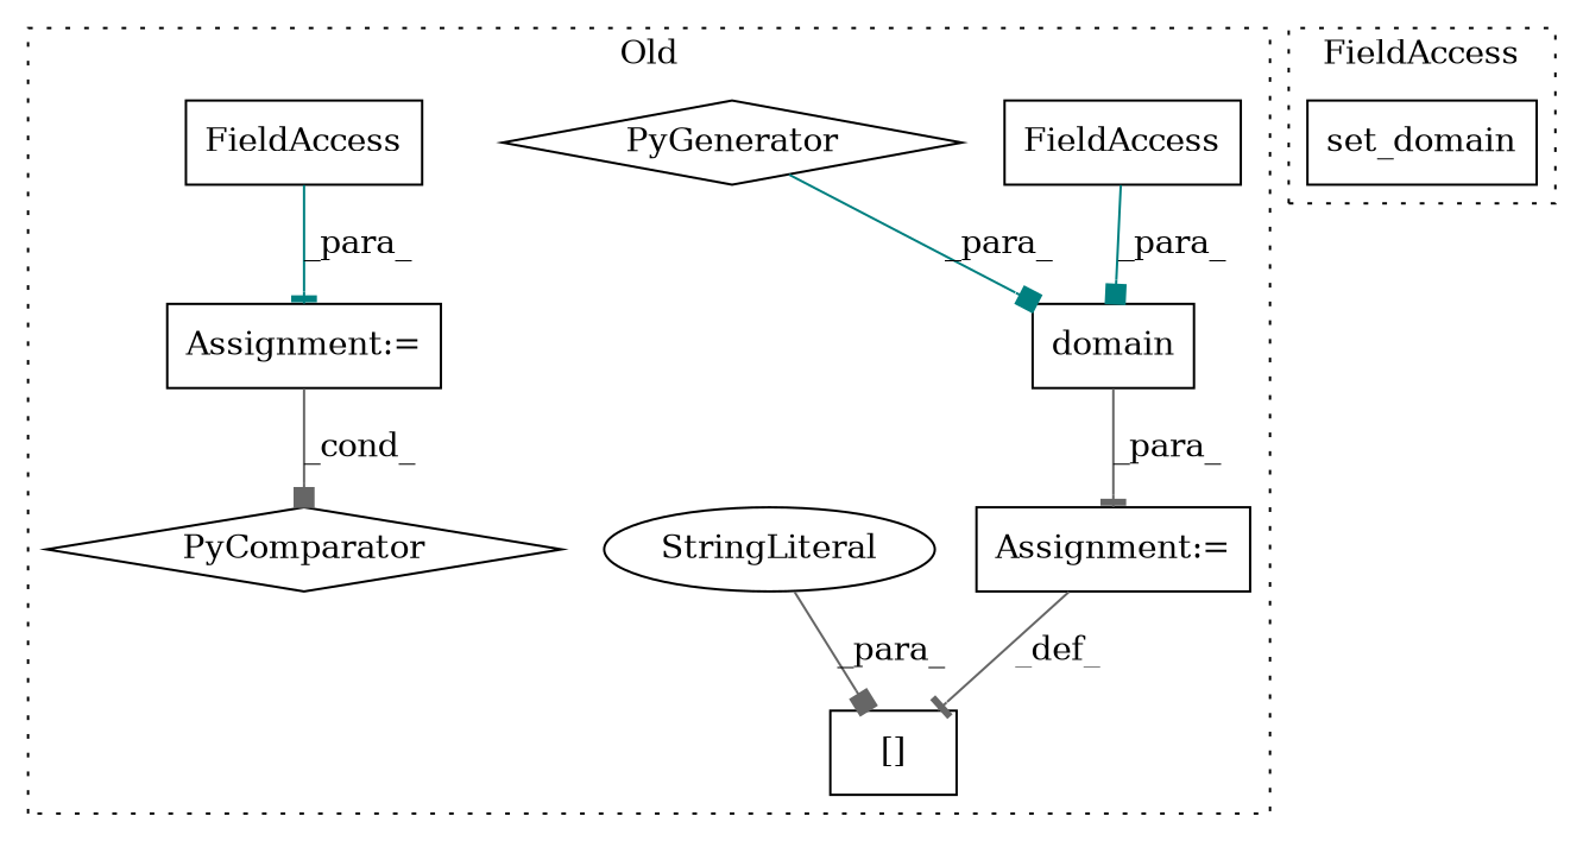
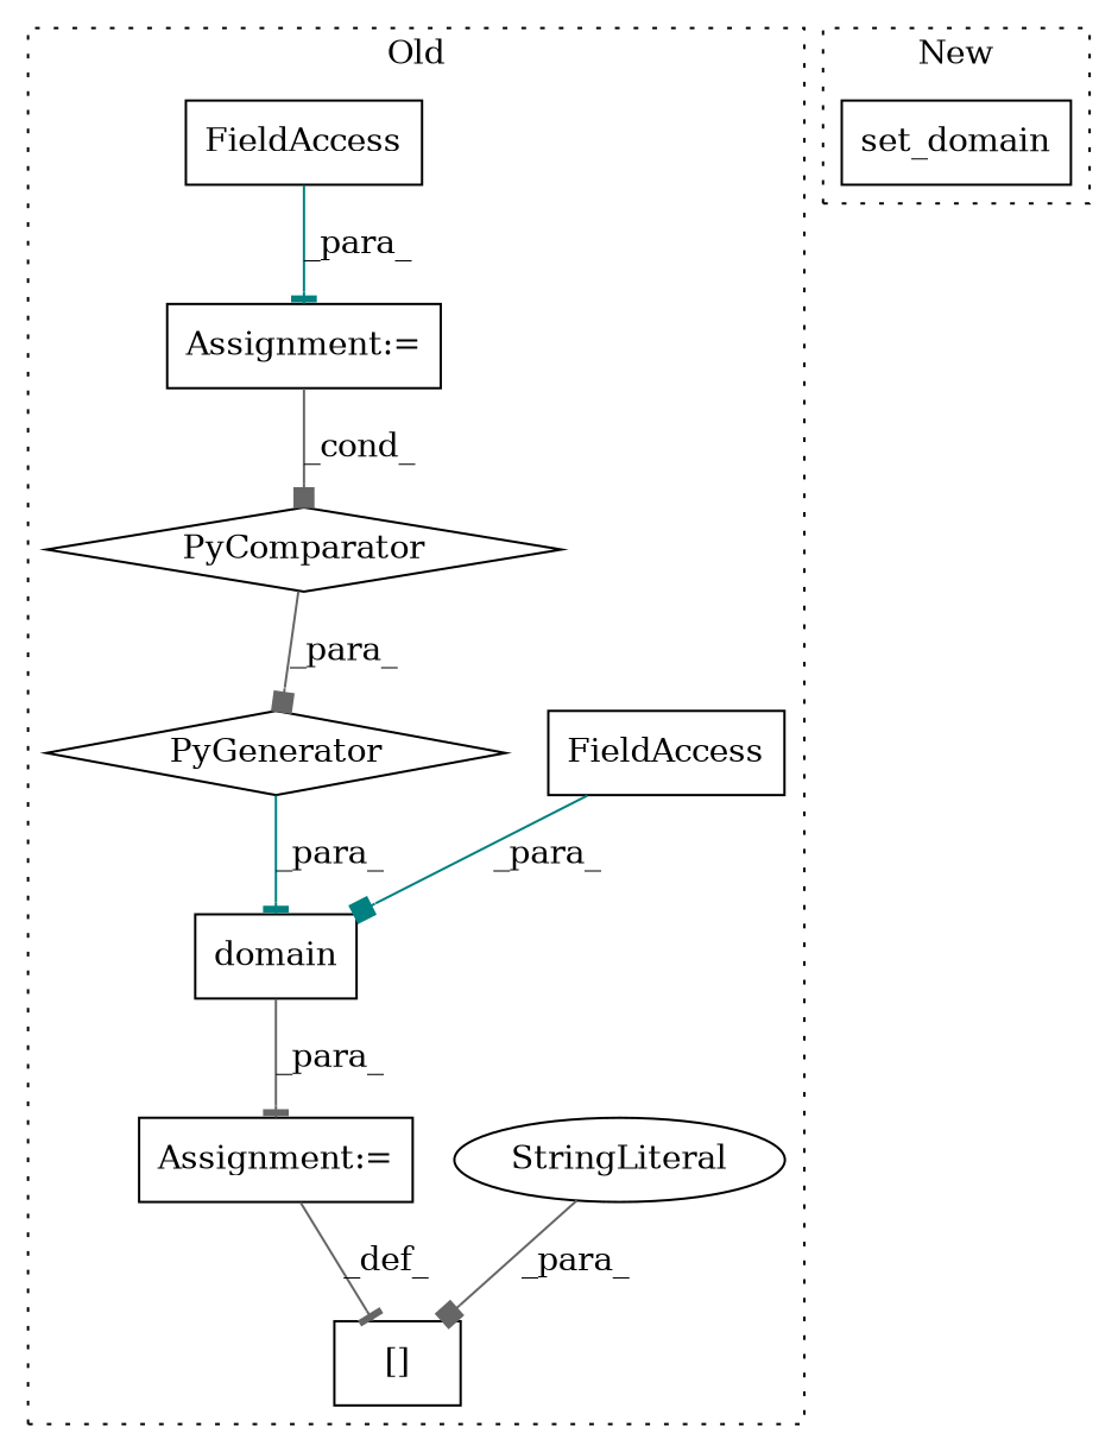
  digraph {
    node [a=32 l=50 s=6138 shape=box]
    edge [arrowhead=box color=gray40]
    n1 [l="6,-3" label=domain s="6028,6194"]
    n2 [a=113 label=PyComparator shape=diamond]
    n3 [a=2 l="11,1" label="[]" s="5902,5929"]
    n4 [a=22 l=25 label=FieldAccess s=6034]
    n5 [a=107 l=123 label=PyGenerator s=6071 shape=diamond]
    n6 [a=45 l=16 label=StringLiteral s=5913 shape=ellipse]
    n7 [a=7 label="Assignment:="]
    n8 [a=22 l=22 label=FieldAccess s=6147]
    n9 [a=7 l=181 label="Assignment:=" s=6019]
    n10 [l="11,1" label=set_domain s="6021,6036"]
    subgraph cluster_1 {
      label=Old
      style=dotted
      n1
      n2
      n3
      n4
      n5
      n6
      n7
      n8
      n9
    }
    subgraph cluster_2 {
-     label=FieldAccess
+     label=New
      style=dotted
      n10
    }
    n1 -> n9 [arrowhead=tee label=_para_]
+   n2 -> n5 [label=_para_]
    n4 -> n1 [color=teal label=_para_]
-   n5 -> n1 [color=teal label=_para_]
+   n5 -> n1 [arrowhead=tee color=teal label=_para_]
    n6 -> n3 [label=_para_]
    n7 -> n2 [label=_cond_]
    n8 -> n7 [arrowhead=tee color=teal label=_para_]
    n9 -> n3 [arrowhead=tee label=_def_]
  }
